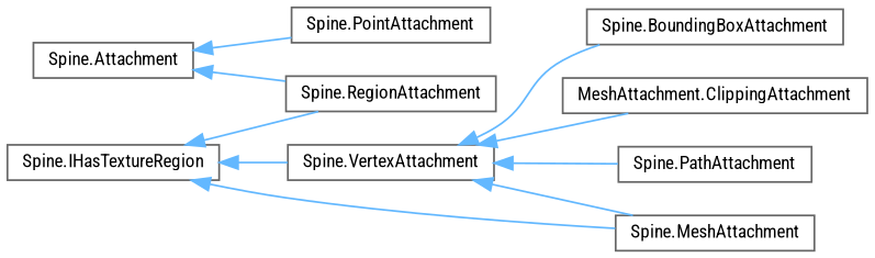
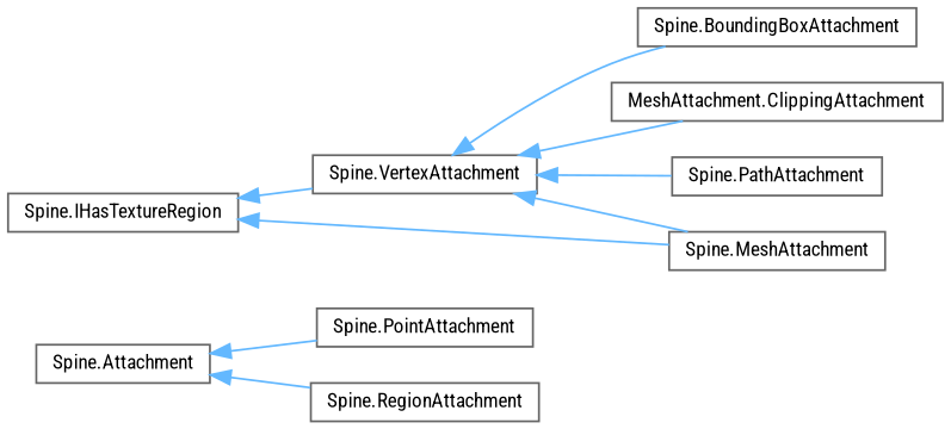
  digraph {
    fontname="Roboto Condensed"
    rankdir=LR
    node [color=grey40 fillcolor=white fontname="Roboto Condensed" fontsize=10 shape=box style=filled]
    edge [color=steelblue1 dir=back fontname="Roboto Condensed" fontsize=10 labelfontname=Helvetica labelfontsize=10 style=solid]
    n1 [height=0.2 label="Spine.Attachment" width=0.4]
    n2 [height=0.2 label="Spine.PointAttachment" width=0.4]
    n3 [height=0.2 label="Spine.RegionAttachment" width=0.4]
    n4 [height=0.2 label="Spine.VertexAttachment" width=0.4]
    n5 [height=0.2 label="Spine.BoundingBoxAttachment" width=0.4]
    n6 [height=0.2 label="MeshAttachment.ClippingAttachment" width=0.4]
    n7 [height=0.2 label="Spine.MeshAttachment" width=0.4]
    n8 [height=0.2 label="Spine.PathAttachment" width=0.4]
    n9 [height=0.2 label="Spine.IHasTextureRegion" width=0.4]
    n1 -> n2
    n1 -> n3
    n4 -> n5
    n4 -> n6
    n4 -> n7
    n4 -> n8
-   n9 -> n3
    n9 -> n4
    n9 -> n7
  }
